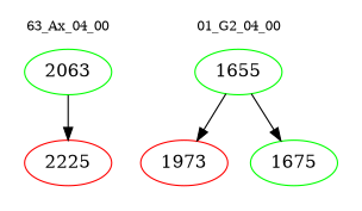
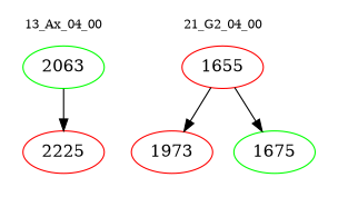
  digraph {
    node [color=green]
    edge [color=black]
    n1 [label=2063]
    n2 [color=red label=2225]
-   n3 [label=1655]
+   n3 [color=red label=1655]
    n4 [color=red label=1973]
    n5 [label=1675]
    subgraph cluster_1 {
      color=white
      fontsize=10
-     label="63_Ax_04_00"
+     label="13_Ax_04_00"
      n1
      n2
    }
    subgraph cluster_2 {
      color=white
      fontsize=10
-     label="01_G2_04_00"
+     label="21_G2_04_00"
      n3
      n4
      n5
    }
    n1 -> n2
    n3 -> n4
    n3 -> n5
  }
